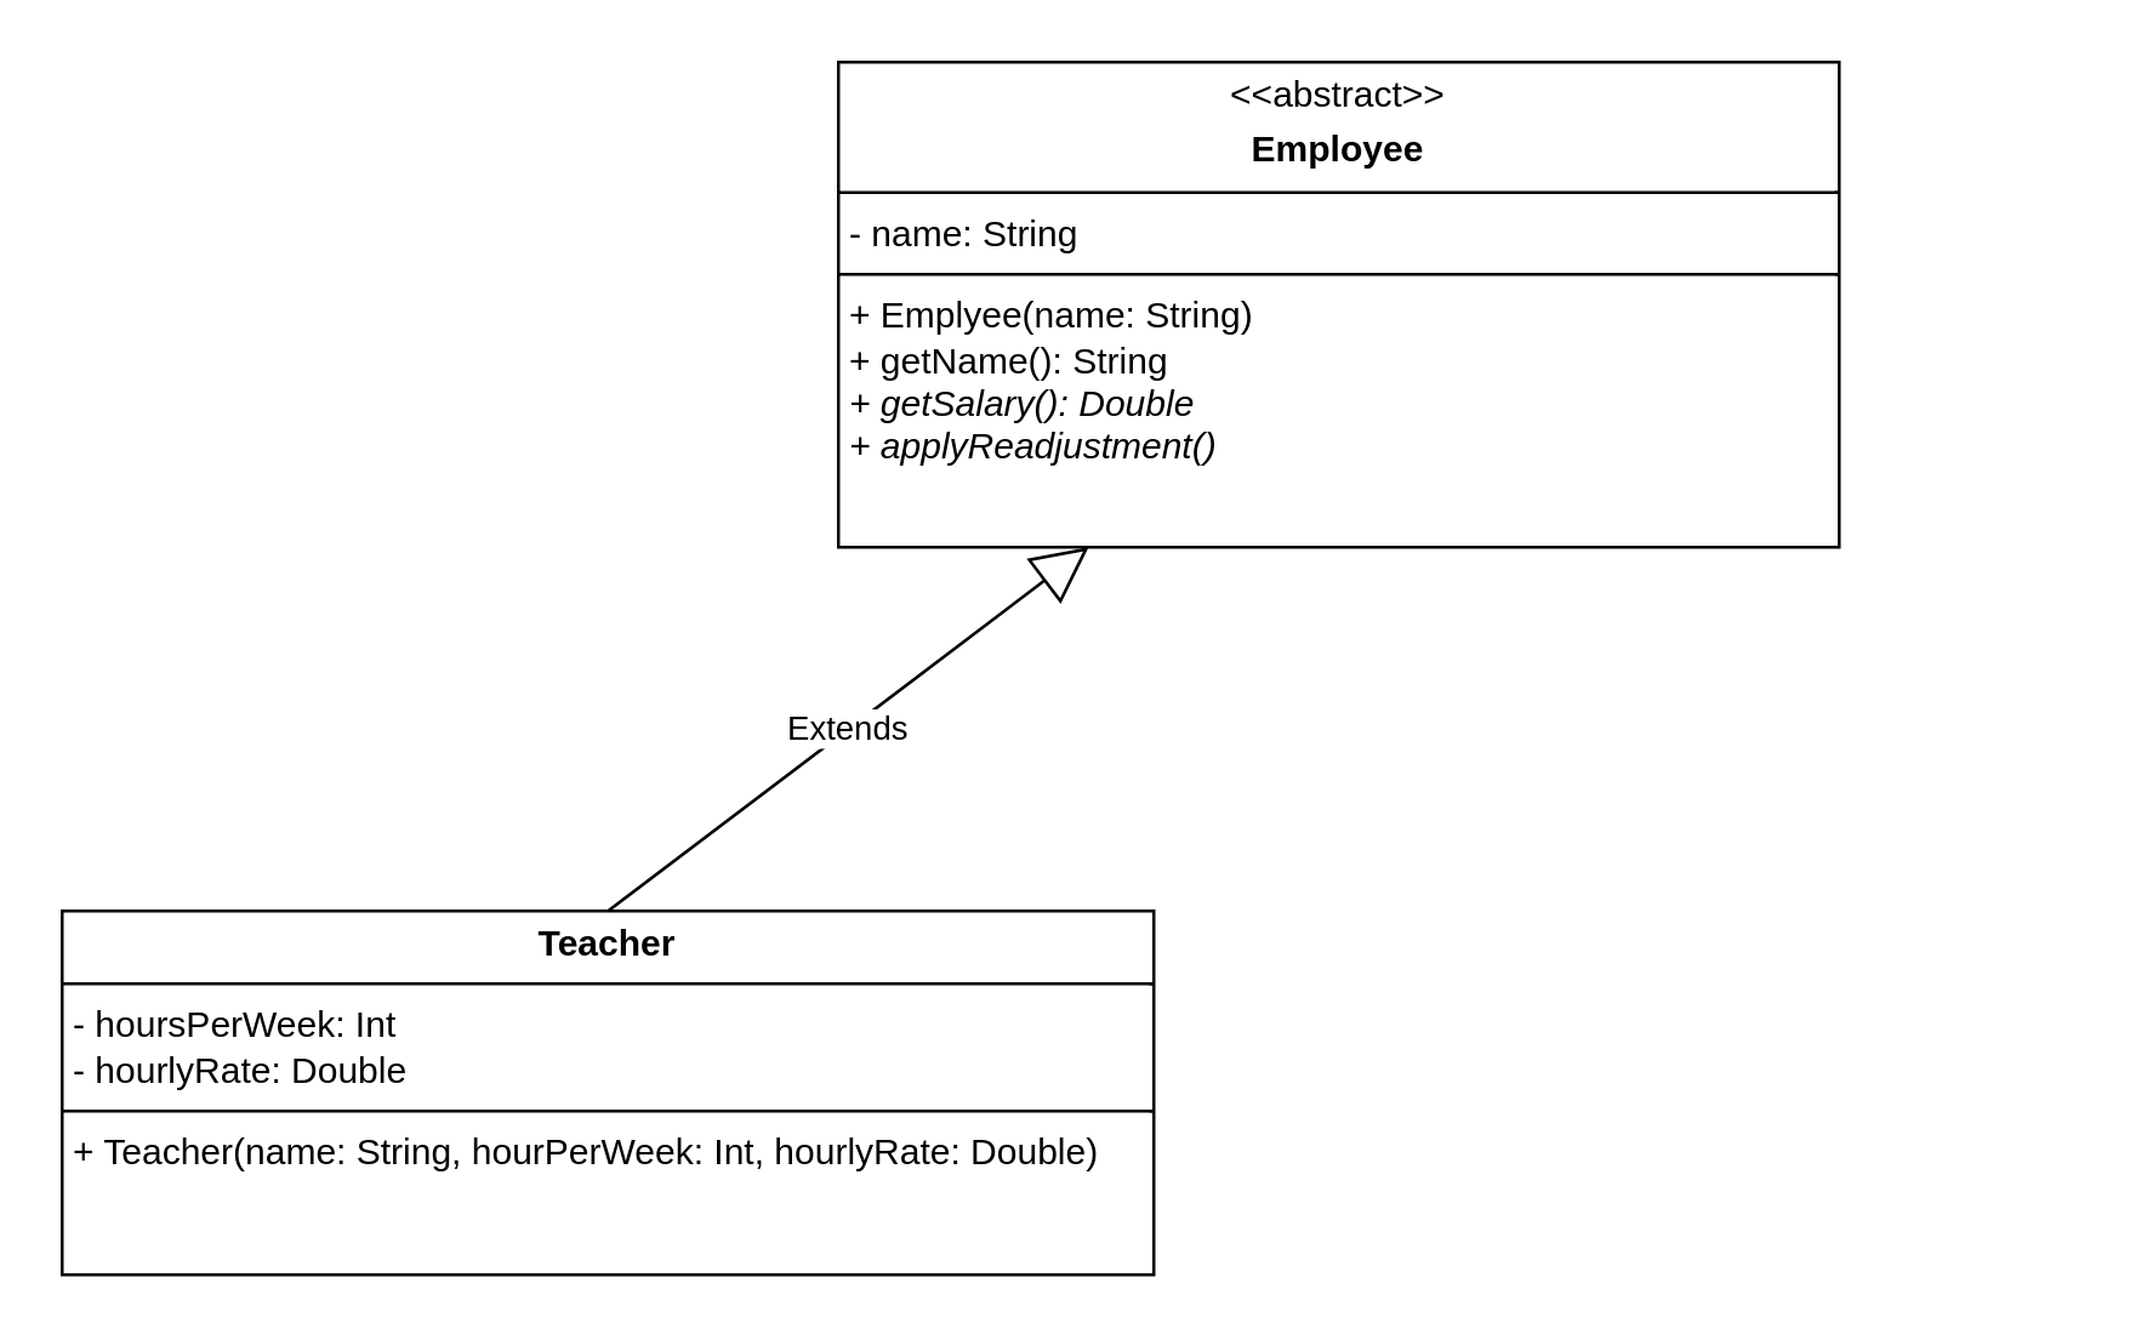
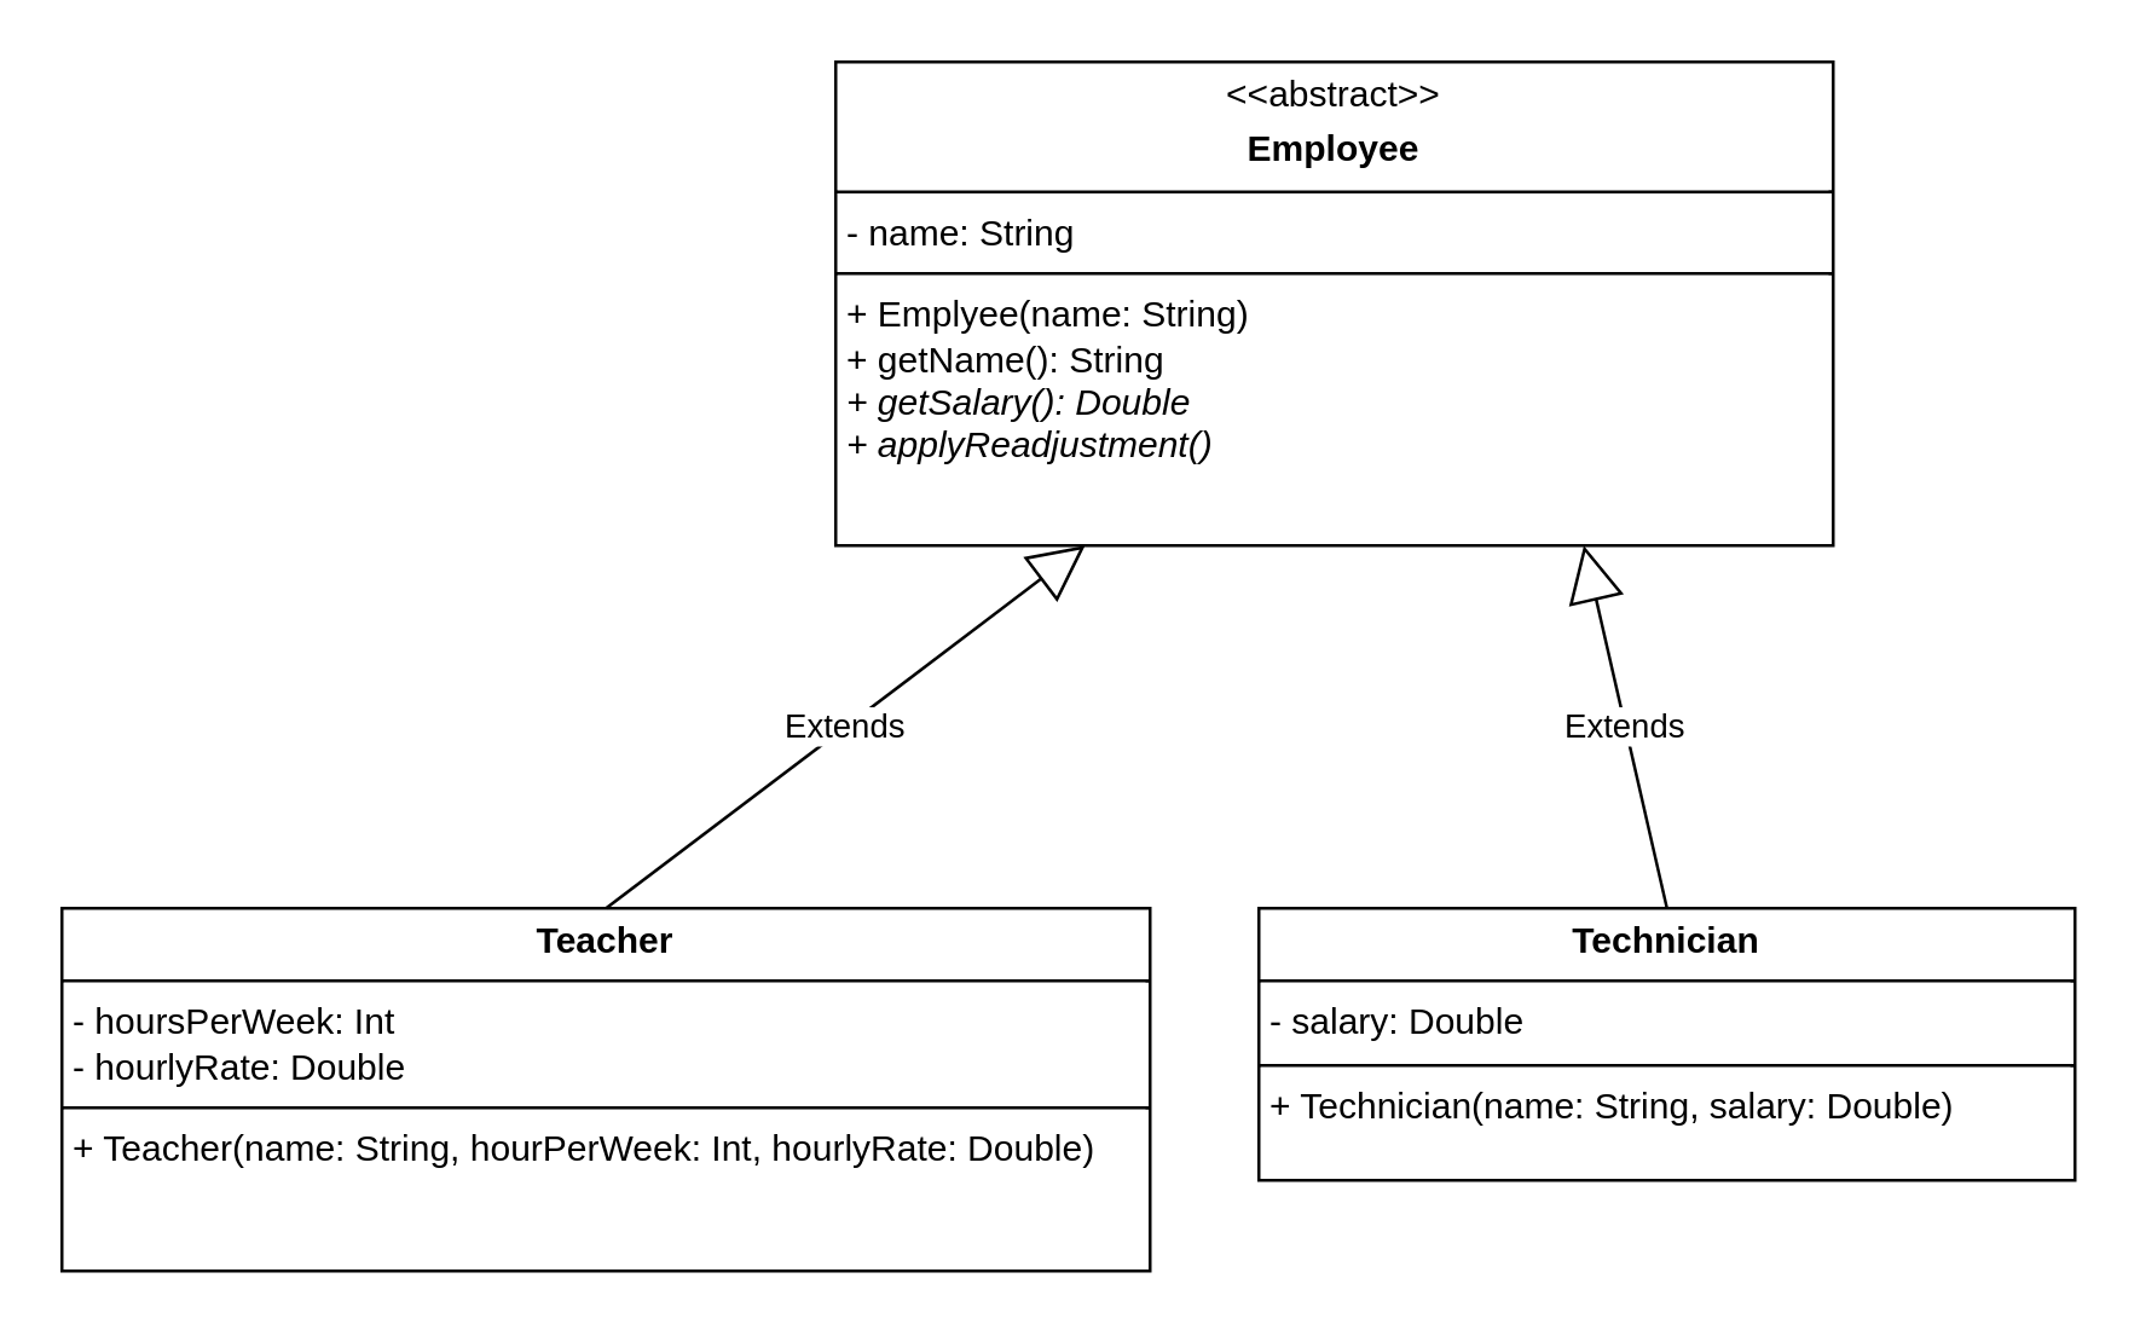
  <mxCell id="0" />
  <mxCell id="1" parent="0" />
  <mxCell id="2" value="&lt;p style=&quot;margin:0px;margin-top:4px;text-align:center;&quot;&gt;&amp;lt;&amp;lt;abstract&amp;gt;&amp;gt;&lt;br&gt;&lt;/p&gt;&lt;p style=&quot;margin:0px;margin-top:4px;text-align:center;&quot;&gt;&lt;b&gt;Employee&lt;/b&gt;&lt;br&gt;&lt;/p&gt;&lt;hr size=&quot;1&quot; style=&quot;border-style:solid;&quot;&gt;&lt;p style=&quot;margin:0px;margin-left:4px;&quot;&gt;- name: String&lt;br&gt;&lt;/p&gt;&lt;hr size=&quot;1&quot; style=&quot;border-style:solid;&quot;&gt;&lt;p style=&quot;margin:0px;margin-left:4px;&quot;&gt;+ Emplyee(name: String)&lt;/p&gt;&lt;p style=&quot;margin:0px;margin-left:4px;&quot;&gt;+ getName(): String&lt;/p&gt;&lt;p style=&quot;margin:0px;margin-left:4px;&quot;&gt;&lt;i&gt;+ getSalary(): Double&lt;/i&gt;&lt;/p&gt;&lt;p style=&quot;margin:0px;margin-left:4px;&quot;&gt;&lt;i&gt;+ applyReadjustment()&lt;br&gt;&lt;/i&gt;&lt;/p&gt;" style="verticalAlign=top;align=left;overflow=fill;html=1;whiteSpace=wrap;" vertex="1" parent="1"><mxGeometry x="276" y="20" width="330" height="160" as="geometry" /></mxCell>
  <mxCell id="3" value="&lt;p style=&quot;margin:0px;margin-top:4px;text-align:center;&quot;&gt;&lt;b&gt;Teacher&lt;/b&gt;&lt;/p&gt;&lt;hr size=&quot;1&quot; style=&quot;border-style:solid;&quot;&gt;&lt;p style=&quot;margin:0px;margin-left:4px;&quot;&gt;- hoursPerWeek: Int&lt;/p&gt;&lt;p style=&quot;margin:0px;margin-left:4px;&quot;&gt;- hourlyRate: Double&lt;br&gt;&lt;/p&gt;&lt;hr size=&quot;1&quot; style=&quot;border-style:solid;&quot;&gt;&lt;p style=&quot;margin:0px;margin-left:4px;&quot;&gt;+ Teacher(name: String, hourPerWeek: Int, hourlyRate: Double)&lt;br&gt;&lt;/p&gt;" style="verticalAlign=top;align=left;overflow=fill;html=1;whiteSpace=wrap;" vertex="1" parent="1"><mxGeometry x="20" y="300" width="360" height="120" as="geometry" /></mxCell>
+ <mxCell id="4" value="&lt;p style=&quot;margin:0px;margin-top:4px;text-align:center;&quot;&gt;&lt;b&gt;Technician&lt;/b&gt;&lt;/p&gt;&lt;hr size=&quot;1&quot; style=&quot;border-style:solid;&quot;&gt;&lt;p style=&quot;margin:0px;margin-left:4px;&quot;&gt;- salary: Double&lt;br&gt;&lt;/p&gt;&lt;hr size=&quot;1&quot; style=&quot;border-style:solid;&quot;&gt;&lt;p style=&quot;margin:0px;margin-left:4px;&quot;&gt;+ Technician(name: String, salary: Double)&lt;br&gt;&lt;/p&gt;" style="verticalAlign=top;align=left;overflow=fill;html=1;whiteSpace=wrap;" vertex="1" parent="1"><mxGeometry x="416" y="300" width="270" height="90" as="geometry" /></mxCell>
  <mxCell id="5" value="Extends" style="endArrow=block;endSize=16;endFill=0;html=1;rounded=0;entryX=0.25;entryY=1;entryDx=0;entryDy=0;exitX=0.5;exitY=0;exitDx=0;exitDy=0;" edge="1" parent="1" source="3" target="2"><mxGeometry width="160" relative="1" as="geometry"><mxPoint x="296" y="410" as="sourcePoint" /><mxPoint x="456" y="410" as="targetPoint" /></mxGeometry></mxCell>
+ <mxCell id="6" value="Extends" style="endArrow=block;endSize=16;endFill=0;html=1;rounded=0;entryX=0.75;entryY=1;entryDx=0;entryDy=0;exitX=0.5;exitY=0;exitDx=0;exitDy=0;" edge="1" parent="1" source="4" target="2"><mxGeometry width="160" relative="1" as="geometry"><mxPoint x="296" y="410" as="sourcePoint" /><mxPoint x="456" y="410" as="targetPoint" /></mxGeometry></mxCell>
